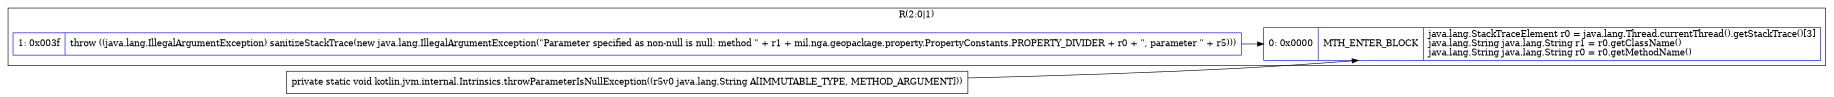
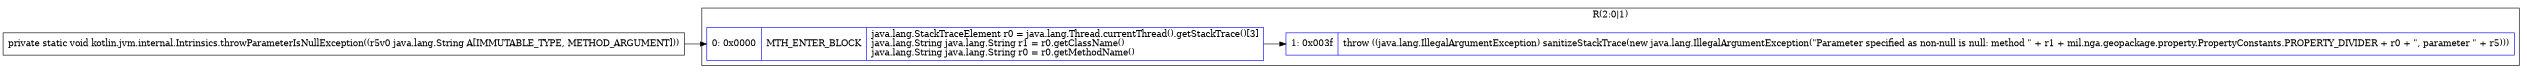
  digraph {
    rankdir=LR
    node [color=blue shape=record]
    n1 [label="{0\:\ 0x0000|MTH_ENTER_BLOCK\l|java.lang.StackTraceElement r0 = java.lang.Thread.currentThread().getStackTrace()[3]\ljava.lang.String java.lang.String r1 = r0.getClassName()\ljava.lang.String java.lang.String r0 = r0.getMethodName()\l}"]
    n2 [label="{1\:\ 0x003f|throw ((java.lang.IllegalArgumentException) sanitizeStackTrace(new java.lang.IllegalArgumentException(\"Parameter specified as non\-null is null: method \" + r1 + mil.nga.geopackage.property.PropertyConstants.PROPERTY_DIVIDER + r0 + \", parameter \" + r5)))\l}"]
    n3 [label="{private static void kotlin.jvm.internal.Intrinsics.throwParameterIsNullException((r5v0 java.lang.String A[IMMUTABLE_TYPE, METHOD_ARGUMENT])) }" color=""]
    subgraph cluster_1 {
      label="R(2:0|1)"
      n1
      n2
    }
-   n2 -> n1
+   n1 -> n2
    n3 -> n1
  }
